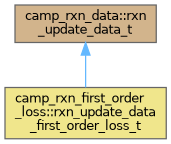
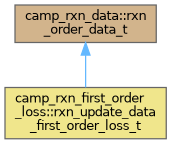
  digraph {
    node [color=gray40 fontname=Helvetica fontsize=10 shape=box style=filled]
    n1 [fillcolor=khaki fontcolor=black height=0.2 label="camp_rxn_first_order\l_loss::rxn_update_data\l_first_order_loss_t" width=0.4]
-   n2 [fillcolor=tan height=0.2 label="camp_rxn_data::rxn\l_update_data_t" width=0.4]
+   n2 [fillcolor=tan height=0.2 label="camp_rxn_data::rxn\l_order_data_t" width=0.4]
    n2 -> n1 [color=steelblue1 dir=back fontname=Helvetica fontsize=10 labelfontname=Helvetica labelfontsize=10 style=solid]
  }
